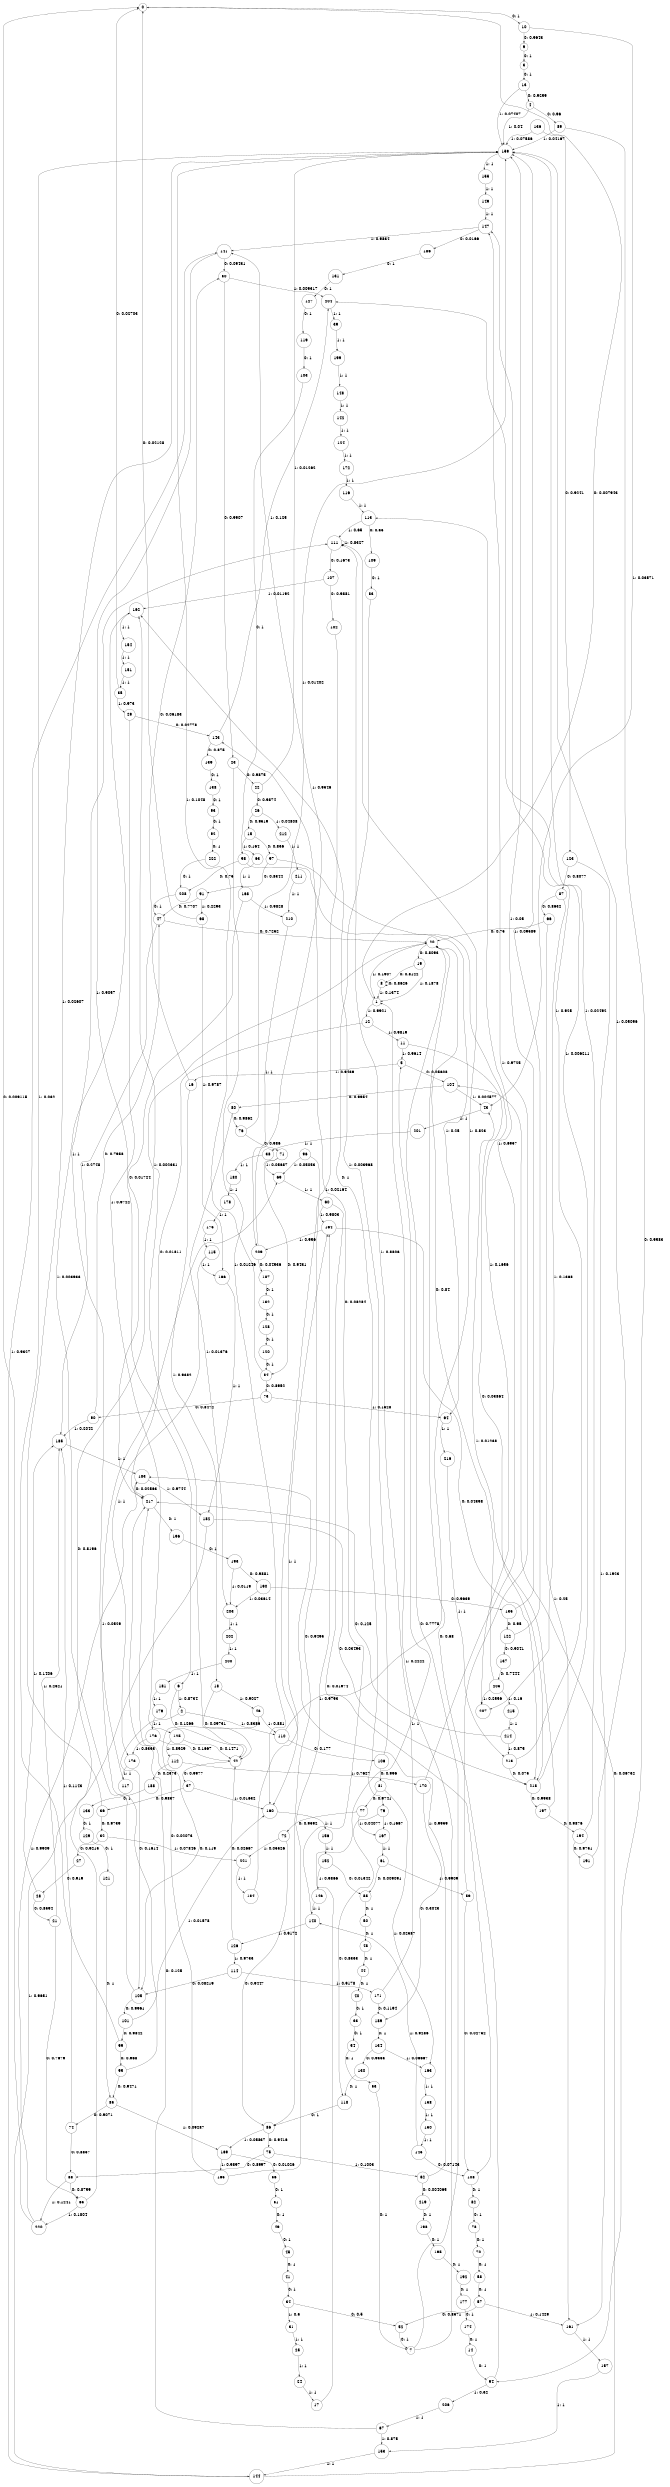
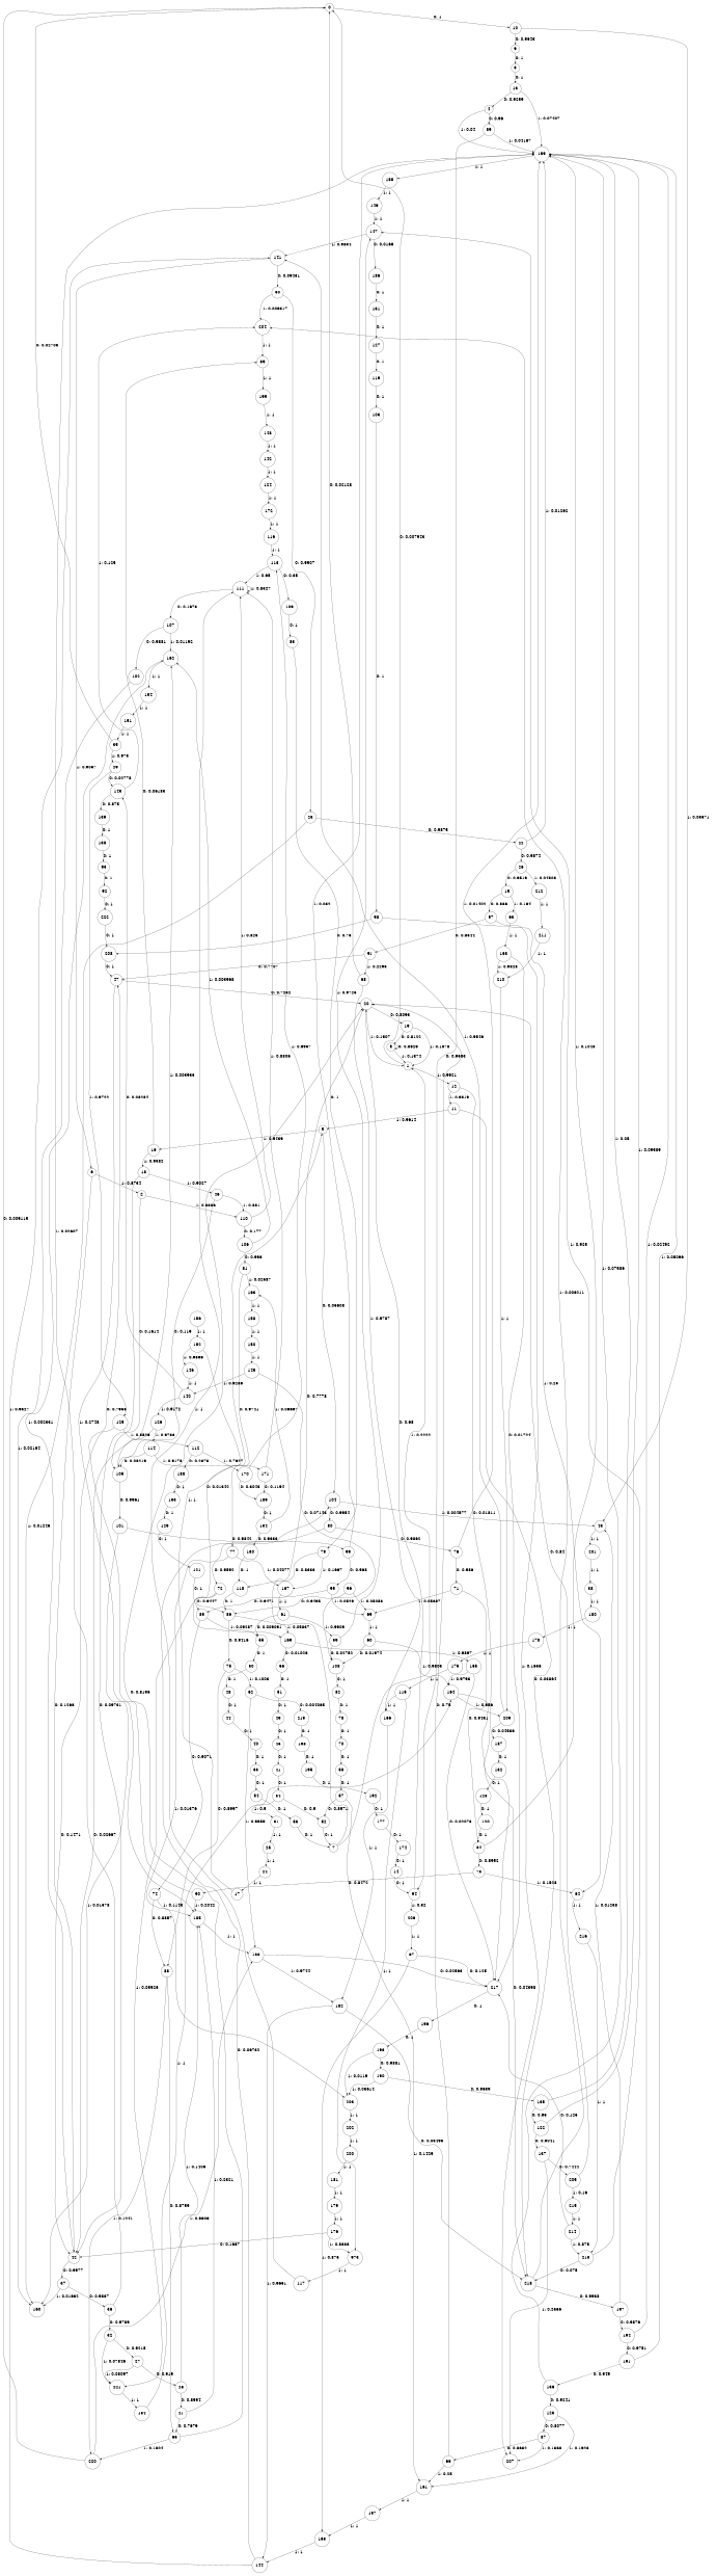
  digraph {
    node [fontsize=24 shape=circle]
    edge [fontsize=24]
    0
    10
    9
    43
    3
    201
    1
    12
    11
    217
    5
    218
    196
    2
    105
    110
    162
    101
    106
    111
    154
    160
    99
    81
    107
    13
    4
    159
    89
    155
    94
    20
    206
    149
    104
    16
    80
    30
    18
    76
    203
    204
    23
    42
    46
    6
    37
    36
    7
    19
    8
    38
    197
    39
    194
    193
    14
    67
    15
    97
    63
    207
    91
    168
    47
    68
    210
    22
    17
    21
    65
    185
    220
    183
    182
    26
    212
    211
    156
    152
    24
    25
    27
    28
    221
    184
    164
    29
    143
    125
    139
    112
    138
    188
    170
    199
    31
    32
    33
    54
    53
    34
    52
    35
    180
    178
    175
    148
    142
    40
    41
    151
    44
    45
    48
    49
    50
    51
    55
    56
    57
    161
    157
    153
    58
    59
    108
    147
    82
    141
    186
    78
    131
    60
    209
    187
    61
    62
    219
    198
    195
    144
    64
    216
    213
    66
    166
    69
    70
    71
    84
    73
    90
    72
    86
    75
    169
    88
    165
    74
    77
    167
    79
    118
    202
    200
    163
    158
    150
    83
    85
    87
    92
    222
    208
    93
    95
    96
    98
    102
    103
    109
    133
    113
    189
    129
    134
    114
    171
    115
-   173
+   173 [label=973]
    117
    116
    119
    120
    121
    122
    137
    205
    215
    123
    124
    172
    126
    127
    128
    130
    132
    135
    136
    214
    140
    145
    146
    174
    176
    177
    179
    181
    190
    191
    192
    0 -> 10 [label="0: 1        "]
    10 -> 9 [label="0: 0.9643   "]
    10 -> 43 [label="1: 0.03571  "]
    9 -> 3 [label="0: 1        "]
    43 -> 201 [label="1: 1        "]
    3 -> 13 [label="0: 1        "]
    201 -> 38 [label="1: 1        "]
    1 -> 0 [label="0: 0.007943  "]
    1 -> 12 [label="1: 0.9921   "]
    12 -> 11 [label="1: 0.9819   "]
    12 -> 217 [label="0: 0.01811  "]
    11 -> 5 [label="1: 0.9614   "]
    11 -> 218 [label="0: 0.03864  "]
    217 -> 196 [label="0: 1        "]
    5 -> 104 [label="0: 0.05608  "]
    5 -> 16 [label="1: 0.9439   "]
    218 -> 204 [label="1: 0.006211  "]
    218 -> 197 [label="0: 0.9938   "]
    196 -> 193 [label="0: 1        "]
    2 -> 105 [label="0: 0.1614   "]
    2 -> 110 [label="1: 0.8386   "]
    105 -> 162 [label="1: 0.003933  "]
    105 -> 101 [label="0: 0.9961   "]
    110 -> 106 [label="0: 0.177    "]
    110 -> 111 [label="1: 0.823    "]
    162 -> 154 [label="1: 1        "]
    101 -> 160 [label="1: 0.01578  "]
    101 -> 99 [label="0: 0.9842   "]
    106 -> 162 [label="1: 0.003968  "]
    106 -> 81 [label="0: 0.996    "]
    111 -> 111 [label="1: 0.8327   "]
    111 -> 107 [label="0: 0.1673   "]
    154 -> 151 [label="1: 1        "]
-   160 -> 156 [label="1: 1        "]
    99 -> 159 [label="1: 0.032    "]
    99 -> 95 [label="0: 0.968    "]
    81 -> 77 [label="0: 0.9741   "]
    81 -> 163 [label="1: 0.02587  "]
    107 -> 162 [label="1: 0.01192  "]
    107 -> 102 [label="0: 0.9881   "]
    13 -> 4 [label="0: 0.9259   "]
    13 -> 159 [label="1: 0.07407  "]
    4 -> 159 [label="1: 0.04     "]
    4 -> 89 [label="0: 0.96     "]
    159 -> 155 [label="1: 1        "]
    89 -> 159 [label="1: 0.04167  "]
    89 -> 94 [label="0: 0.9583   "]
    155 -> 149 [label="1: 1        "]
    94 -> 20 [label="0: 0.68     "]
    94 -> 206 [label="1: 0.32     "]
    20 -> 1 [label="1: 0.1907   "]
    20 -> 19 [label="0: 0.8093   "]
    206 -> 67 [label="1: 1        "]
    149 -> 147 [label="1: 1        "]
    104 -> 43 [label="1: 0.004577  "]
    104 -> 80 [label="0: 0.9954   "]
-   16 -> 30 [label="0: 0.06183  "]
+   16 -> 39 [label="0: 0.06183  "]
    16 -> 18 [label="1: 0.9382   "]
    80 -> 76 [label="0: 0.9862   "]
    80 -> 203 [label="1: 0.01376  "]
    30 -> 204 [label="1: 0.009317  "]
    30 -> 23 [label="0: 0.9907   "]
    18 -> 42 [label="0: 0.09731  "]
    18 -> 46 [label="1: 0.9027   "]
    76 -> 159 [label="1: 0.01402  "]
    76 -> 71 [label="0: 0.986    "]
    203 -> 202 [label="1: 1        "]
    204 -> 39 [label="1: 1        "]
    23 -> 160 [label="1: 0.01246  "]
    23 -> 22 [label="0: 0.9875   "]
    42 -> 162 [label="1: 0.002331  "]
    42 -> 37 [label="0: 0.9977   "]
    46 -> 105 [label="0: 0.119    "]
    46 -> 110 [label="1: 0.881    "]
    6 -> 2 [label="1: 0.8734   "]
    6 -> 42 [label="0: 0.1266   "]
    37 -> 160 [label="1: 0.01632  "]
    37 -> 36 [label="0: 0.9837   "]
    36 -> 159 [label="1: 0.02607  "]
    36 -> 32 [label="0: 0.9739   "]
    7 -> 1 [label="1: 0.2222   "]
    7 -> 20 [label="0: 0.7778   "]
    19 -> 1 [label="1: 0.1878   "]
    19 -> 8 [label="0: 0.8122   "]
    8 -> 1 [label="1: 0.1374   "]
    8 -> 8 [label="0: 0.8626   "]
    38 -> 180 [label="1: 1        "]
    197 -> 43 [label="1: 0.01238  "]
    197 -> 194 [label="0: 0.9876   "]
    39 -> 199 [label="1: 1        "]
    194 -> 159 [label="1: 0.02492  "]
    194 -> 191 [label="0: 0.9751   "]
    193 -> 203 [label="1: 0.0119   "]
    193 -> 190 [label="0: 0.9881   "]
    14 -> 94 [label="0: 1        "]
    67 -> 217 [label="0: 0.125    "]
    67 -> 153 [label="1: 0.875    "]
    15 -> 97 [label="0: 0.836    "]
    15 -> 63 [label="1: 0.164    "]
    97 -> 207 [label="1: 0.1656   "]
    97 -> 91 [label="0: 0.8344   "]
    63 -> 168 [label="1: 1        "]
    91 -> 47 [label="0: 0.7707   "]
    91 -> 68 [label="1: 0.2293   "]
    168 -> 217 [label="0: 0.01724  "]
    168 -> 210 [label="1: 0.9828   "]
    47 -> 20 [label="0: 0.7252   "]
    47 -> 185 [label="1: 0.2748   "]
    68 -> 0 [label="0: 0.02128  "]
    68 -> 166 [label="1: 0.9787   "]
    210 -> 209 [label="1: 1        "]
    22 -> 159 [label="1: 0.01262  "]
    22 -> 26 [label="0: 0.9874   "]
    17 -> 5 [label="1: 1        "]
    21 -> 65 [label="0: 0.7679   "]
    21 -> 185 [label="1: 0.2321   "]
    65 -> 20 [label="0: 0.8196   "]
    65 -> 220 [label="1: 0.1804   "]
    185 -> 183 [label="1: 1        "]
    220 -> 0 [label="0: 0.009115  "]
    220 -> 183 [label="1: 0.9909   "]
    183 -> 217 [label="0: 0.02563  "]
    183 -> 182 [label="1: 0.9744   "]
    182 -> 218 [label="0: 0.03493  "]
    182 -> 144 [label="1: 0.9651   "]
    26 -> 15 [label="0: 0.9519   "]
    26 -> 212 [label="1: 0.04808  "]
    212 -> 211 [label="1: 1        "]
    211 -> 210 [label="1: 1        "]
    156 -> 152 [label="1: 1        "]
    152 -> 55 [label="0: 0.01342  "]
    152 -> 146 [label="1: 0.9866   "]
    24 -> 17 [label="1: 1        "]
    25 -> 24 [label="1: 1        "]
    27 -> 28 [label="0: 0.919    "]
+   27 -> 221 [label="1: 0.08097  "]
    28 -> 21 [label="0: 0.8594   "]
    28 -> 185 [label="1: 0.1406   "]
    221 -> 184 [label="1: 1        "]
    184 -> 164 [label="1: 1        "]
    164 -> 218 [label="0: 0.04398  "]
    164 -> 209 [label="1: 0.956    "]
    29 -> 143 [label="0: 0.02778  "]
    29 -> 125 [label="1: 0.9722   "]
    143 -> 204 [label="1: 0.125    "]
    143 -> 139 [label="0: 0.875    "]
    125 -> 42 [label="0: 0.1471   "]
    125 -> 112 [label="1: 0.8529   "]
    139 -> 138 [label="0: 1        "]
    112 -> 188 [label="0: 0.2373   "]
    112 -> 170 [label="1: 0.7627   "]
    138 -> 93 [label="0: 1        "]
    188 -> 133 [label="0: 1        "]
    170 -> 113 [label="1: 0.6957   "]
    170 -> 189 [label="0: 0.3043   "]
    199 -> 148 [label="1: 1        "]
    31 -> 25 [label="1: 1        "]
    32 -> 27 [label="0: 0.9215   "]
    32 -> 221 [label="1: 0.07846  "]
    33 -> 54 [label="0: 1        "]
    54 -> 53 [label="0: 1        "]
    53 -> 7 [label="0: 1        "]
    34 -> 31 [label="1: 0.5      "]
    34 -> 52 [label="0: 0.5      "]
    52 -> 7 [label="0: 1        "]
    35 -> 0 [label="0: 0.02703  "]
    35 -> 29 [label="1: 0.973    "]
    180 -> 178 [label="1: 1        "]
    178 -> 175 [label="1: 1        "]
    175 -> 115 [label="1: 1        "]
    148 -> 142 [label="1: 1        "]
    142 -> 124 [label="1: 1        "]
    40 -> 33 [label="0: 1        "]
    41 -> 34 [label="0: 1        "]
    151 -> 35 [label="1: 1        "]
    44 -> 40 [label="0: 1        "]
    45 -> 41 [label="0: 1        "]
    48 -> 44 [label="0: 1        "]
    49 -> 45 [label="0: 1        "]
    50 -> 48 [label="0: 1        "]
    51 -> 49 [label="0: 1        "]
    55 -> 50 [label="0: 1        "]
    56 -> 51 [label="0: 1        "]
    57 -> 52 [label="0: 0.8571   "]
    57 -> 161 [label="1: 0.1429   "]
    161 -> 157 [label="1: 1        "]
    157 -> 153 [label="1: 1        "]
    153 -> 144 [label="1: 1        "]
    58 -> 57 [label="0: 1        "]
    59 -> 108 [label="0: 0.02752  "]
    59 -> 147 [label="1: 0.9725   "]
    108 -> 82 [label="0: 1        "]
    147 -> 141 [label="1: 0.9834   "]
    147 -> 186 [label="0: 0.0166   "]
    82 -> 78 [label="0: 1        "]
    141 -> 30 [label="0: 0.09431  "]
    141 -> 6 [label="1: 0.9057   "]
    186 -> 131 [label="0: 1        "]
    78 -> 70 [label="0: 1        "]
    131 -> 127 [label="0: 1        "]
    60 -> 164 [label="1: 0.9803   "]
    60 -> 108 [label="0: 0.01974  "]
    209 -> 141 [label="1: 0.9546   "]
    209 -> 187 [label="0: 0.04536  "]
    187 -> 132 [label="0: 1        "]
    61 -> 55 [label="0: 0.009091  "]
    61 -> 59 [label="1: 0.9909   "]
    62 -> 183 [label="1: 0.9959   "]
    62 -> 219 [label="0: 0.004065  "]
    219 -> 198 [label="0: 1        "]
    198 -> 195 [label="0: 1        "]
    195 -> 192 [label="0: 1        "]
    144 -> 104 [label="0: 0.06732  "]
    144 -> 141 [label="1: 0.9327   "]
    64 -> 216 [label="1: 1        "]
    216 -> 213 [label="1: 1        "]
    213 -> 218 [label="0: 0.075    "]
    213 -> 147 [label="1: 0.925    "]
    66 -> 20 [label="0: 0.75     "]
    66 -> 161 [label="1: 0.25     "]
    166 -> 182 [label="1: 1        "]
    69 -> 60 [label="1: 1        "]
    70 -> 58 [label="0: 1        "]
    71 -> 69 [label="1: 0.05687  "]
    71 -> 84 [label="0: 0.9431   "]
    84 -> 159 [label="1: 0.1048   "]
    84 -> 73 [label="0: 0.8952   "]
    73 -> 64 [label="1: 0.1528   "]
    73 -> 90 [label="0: 0.8472   "]
    90 -> 47 [label="0: 0.7958   "]
    90 -> 185 [label="1: 0.2042   "]
    72 -> 221 [label="1: 0.05526  "]
    72 -> 86 [label="0: 0.9447   "]
    86 -> 75 [label="0: 0.9416   "]
    86 -> 169 [label="1: 0.05837  "]
    75 -> 62 [label="1: 0.1003   "]
    75 -> 88 [label="0: 0.8997   "]
    169 -> 56 [label="0: 0.01026  "]
    169 -> 165 [label="1: 0.9897   "]
    88 -> 65 [label="0: 0.8759   "]
    88 -> 220 [label="1: 0.1241   "]
    165 -> 217 [label="0: 0.02073  "]
    165 -> 164 [label="1: 0.9793   "]
    74 -> 185 [label="1: 0.1143   "]
    74 -> 88 [label="0: 0.8857   "]
    77 -> 72 [label="0: 0.9592   "]
    77 -> 167 [label="1: 0.04077  "]
    167 -> 61 [label="1: 1        "]
    79 -> 167 [label="1: 0.1667   "]
    79 -> 118 [label="0: 0.8333   "]
    118 -> 86 [label="0: 1        "]
    202 -> 200 [label="1: 1        "]
    200 -> 181 [label="1: 1        "]
    163 -> 158 [label="1: 1        "]
    158 -> 150 [label="1: 1        "]
    150 -> 145 [label="1: 1        "]
    83 -> 79 [label="0: 1        "]
    85 -> 169 [label="1: 0.09287  "]
    85 -> 74 [label="0: 0.9071   "]
    87 -> 207 [label="1: 0.1368   "]
    87 -> 66 [label="0: 0.8632   "]
    92 -> 222 [label="0: 1        "]
    222 -> 208 [label="0: 1        "]
    208 -> 47 [label="0: 1        "]
    93 -> 92 [label="0: 1        "]
    95 -> 69 [label="1: 0.0529   "]
    95 -> 85 [label="0: 0.9471   "]
    96 -> 69 [label="1: 0.05053  "]
    96 -> 86 [label="0: 0.9495   "]
    98 -> 64 [label="1: 0.25     "]
    98 -> 208 [label="0: 0.75     "]
    102 -> 160 [label="1: 0.02164  "]
    103 -> 98 [label="0: 1        "]
    109 -> 83 [label="0: 1        "]
    133 -> 129 [label="0: 1        "]
    113 -> 111 [label="1: 0.65     "]
    113 -> 109 [label="0: 0.35     "]
    189 -> 134 [label="0: 1        "]
    129 -> 121 [label="0: 1        "]
    134 -> 163 [label="1: 0.06667  "]
    134 -> 130 [label="0: 0.9333   "]
    114 -> 105 [label="0: 0.08219  "]
    114 -> 171 [label="1: 0.9178   "]
    171 -> 111 [label="1: 0.8806   "]
    171 -> 189 [label="0: 0.1194   "]
    115 -> 166 [label="1: 1        "]
    115 -> 173 [label="1: 1        "]
    173 -> 117 [label="1: 1        "]
    117 -> 111 [label="1: 1        "]
    116 -> 113 [label="1: 1        "]
    119 -> 103 [label="0: 1        "]
    120 -> 84 [label="0: 1        "]
    121 -> 85 [label="0: 1        "]
    122 -> 159 [label="1: 0.09589  "]
    122 -> 137 [label="0: 0.9041   "]
-   205 -> 207 [label="1: 0.2556   "]
+   137 -> 207 [label="1: 0.2556   "]
    137 -> 205 [label="0: 0.7444   "]
    205 -> 20 [label="0: 0.84     "]
    205 -> 215 [label="1: 0.16     "]
    215 -> 214 [label="1: 1        "]
    123 -> 161 [label="1: 0.1923   "]
    123 -> 87 [label="0: 0.8077   "]
    124 -> 172 [label="1: 1        "]
    172 -> 116 [label="1: 1        "]
    126 -> 42 [label="0: 0.02667  "]
    126 -> 114 [label="1: 0.9733   "]
    127 -> 119 [label="0: 1        "]
    128 -> 120 [label="0: 1        "]
    130 -> 118 [label="0: 1        "]
    132 -> 128 [label="0: 1        "]
    135 -> 159 [label="1: 0.05     "]
    135 -> 122 [label="0: 0.95     "]
    136 -> 159 [label="1: 0.07586  "]
    136 -> 123 [label="0: 0.9241   "]
    214 -> 217 [label="0: 0.125    "]
    214 -> 213 [label="1: 0.875    "]
    140 -> 143 [label="0: 0.08284  "]
    140 -> 126 [label="1: 0.9172   "]
    145 -> 108 [label="0: 0.07143  "]
    145 -> 140 [label="1: 0.9286   "]
    146 -> 140 [label="1: 1        "]
    174 -> 14 [label="0: 1        "]
    176 -> 42 [label="0: 0.1667   "]
    176 -> 173 [label="1: 0.8333   "]
    177 -> 174 [label="0: 1        "]
    179 -> 176 [label="1: 1        "]
    181 -> 179 [label="1: 1        "]
    190 -> 203 [label="1: 0.03614  "]
    190 -> 135 [label="0: 0.9639   "]
    191 -> 159 [label="1: 0.05096  "]
+   191 -> 136 [label="0: 0.949    "]
    192 -> 177 [label="0: 1        "]
  }
